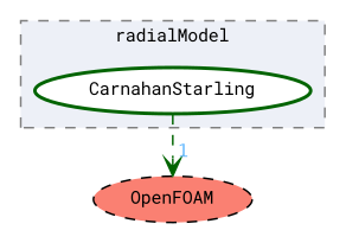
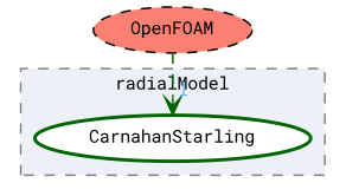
  digraph {
    compound=true
    fontname="Roboto Mono"
    node [fontname="Roboto Mono" fontsize=10 shape=ellipse]
    n1 [color=darkgreen fillcolor=white height=0.2 label=CarnahanStarling style="filled,bold" width=0.4]
    n2 [color=black fillcolor=salmon height=0.2 label=OpenFOAM style="filled,dashed" width=0.4]
    subgraph cluster_1 {
      bgcolor="#edf0f7"
      fontsize=10
      label=radialModel
      pencolor=grey50
      style="filled,dashed"
      n1
    }
-   n1 -> n2 [color=darkgreen fontcolor=steelblue1 fontname="Roboto Mono" fontsize=10 headlabel=1 labeldistance=1.5 labelfontname=Helvetica labelfontsize=10 style=dashed arrowhead=vee]
+   n2 -> n1 [color=darkgreen fontcolor=steelblue1 fontname="Roboto Mono" fontsize=10 headlabel=1 labeldistance=1.5 labelfontname=Helvetica labelfontsize=10 style=dashed arrowhead=vee]
  }
